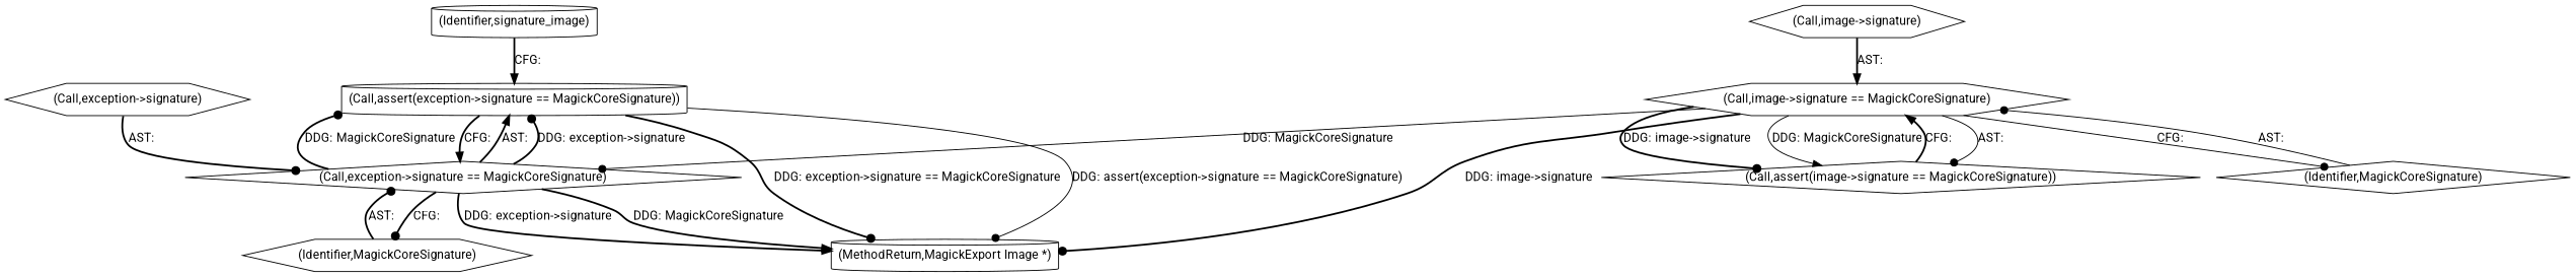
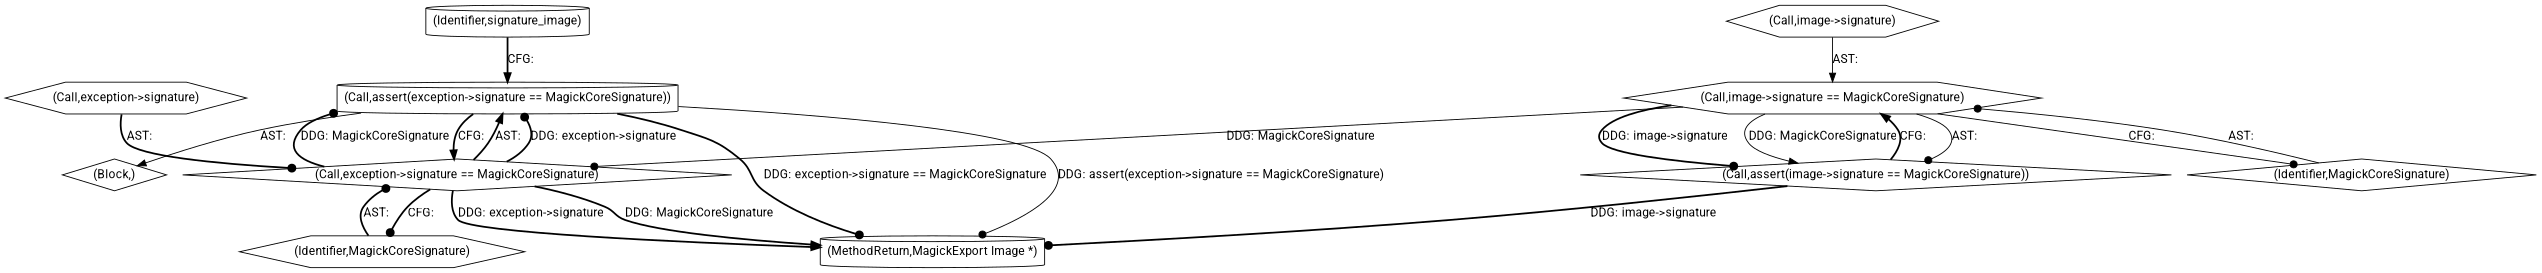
  digraph {
    fontname=Roboto
    node [fontname=Roboto shape=diamond]
    edge [arrowhead=dot fontname=Roboto style=bold]
    n1 [label="(Call,assert(exception->signature == MagickCoreSignature))" shape=cylinder]
    n2 [label="(Call,exception->signature == MagickCoreSignature)"]
+   n3 [label="(Block,)"]
    n4 [label="(MethodReturn,MagickExport Image *)" shape=cylinder]
    n5 [label="(Identifier,MagickCoreSignature)" shape=hexagon]
    n6 [label="(Call,image->signature == MagickCoreSignature)" shape=hexagon]
    n7 [label="(Identifier,MagickCoreSignature)"]
    n8 [label="(Call,assert(image->signature == MagickCoreSignature))"]
    n9 [label="(Identifier,signature_image)" shape=cylinder]
    n10 [label="(Call,image->signature)" shape=hexagon]
    n11 [label="(Call,exception->signature)" shape=hexagon]
    n1 -> n2 [arrowhead=normal label="CFG: "]
+   n1 -> n3 [arrowhead=normal label="AST: " style=solid]
    n1 -> n4 [label="DDG: assert(exception->signature == MagickCoreSignature)" style=solid]
    n1 -> n4 [label="DDG: exception->signature == MagickCoreSignature"]
    n2 -> n1 [arrowhead=normal label="AST: "]
    n2 -> n1 [label="DDG: exception->signature"]
    n2 -> n1 [label="DDG: MagickCoreSignature"]
    n2 -> n4 [arrowhead=normal label="DDG: exception->signature"]
    n2 -> n4 [arrowhead=normal label="DDG: MagickCoreSignature"]
    n2 -> n5 [label="CFG: "]
    n5 -> n2 [label="AST: "]
    n6 -> n2 [label="DDG: MagickCoreSignature" style=solid]
-   n6 -> n4 [label="DDG: image->signature"]
+   n8 -> n4 [label="DDG: image->signature"]
    n6 -> n7 [label="CFG: " style=solid]
    n6 -> n8 [label="AST: " style=solid]
    n6 -> n8 [label="DDG: image->signature"]
    n6 -> n8 [arrowhead=normal label="DDG: MagickCoreSignature" style=solid]
    n7 -> n6 [label="AST: " style=solid]
    n8 -> n6 [arrowhead=normal label="CFG: "]
    n9 -> n1 [arrowhead=normal label="CFG: "]
-   n10 -> n6 [arrowhead=normal label="AST: "]
+   n10 -> n6 [arrowhead=normal label="AST: " style=solid]
    n11 -> n2 [label="AST: "]
  }
